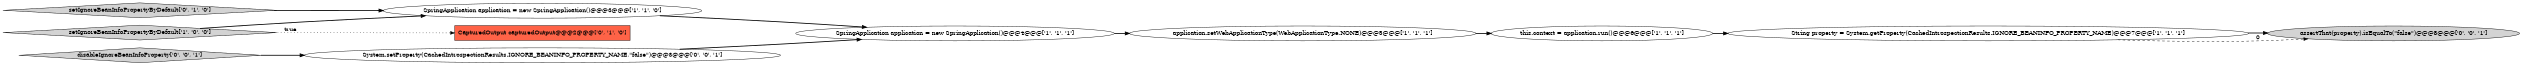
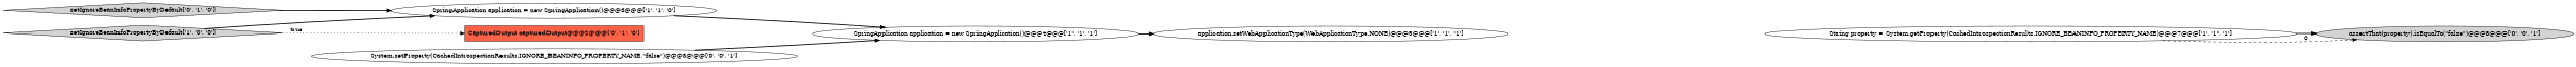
  digraph {
    rankdir=LR
    node [fillcolor=white shape=ellipse style=filled]
    edge [style=bold]
    n1 [fillcolor=lightgray label="assertThat(property).isEqualTo(\"false\")@@@8@@@['0', '0', '1']"]
    n2 [label="application.setWebApplicationType(WebApplicationType.NONE)@@@5@@@['1', '1', '1']"]
-   n3 [label="this.context = application.run()@@@6@@@['1', '1', '1']"]
    n4 [label="String property = System.getProperty(CachedIntrospectionResults.IGNORE_BEANINFO_PROPERTY_NAME)@@@7@@@['1', '1', '1']"]
    n5 [fillcolor=tomato label="CapturedOutput capturedOutput@@@2@@@['0', '1', '0']" shape=box]
    n6 [fillcolor=lightgray label="setIgnoreBeanInfoPropertyByDefault['0', '1', '0']" shape=diamond]
    n7 [label="SpringApplication application = new SpringApplication()@@@3@@@['1', '1', '0']"]
    n8 [label="SpringApplication application = new SpringApplication()@@@4@@@['1', '1', '1']"]
    n9 [fillcolor=lightgray label="setIgnoreBeanInfoPropertyByDefault['1', '0', '0']" shape=diamond]
-   n10 [fillcolor=lightgray label="disableIgnoreBeanInfoProperty['0', '0', '1']" shape=diamond]
    n11 [label="System.setProperty(CachedIntrospectionResults.IGNORE_BEANINFO_PROPERTY_NAME,\"false\")@@@3@@@['0', '0', '1']"]
-   n2 -> n3
-   n3 -> n4
    n4 -> n1
    n4 -> n1 [label=0 style=dashed]
    n6 -> n7
    n7 -> n8
    n8 -> n2
    n9 -> n5 [label=true style=dotted]
    n9 -> n7
-   n10 -> n11
    n11 -> n8
  }
